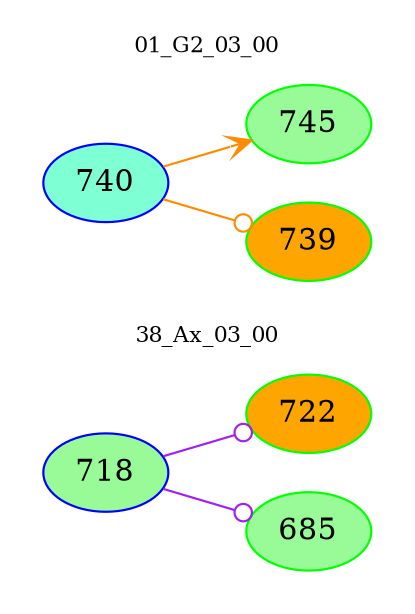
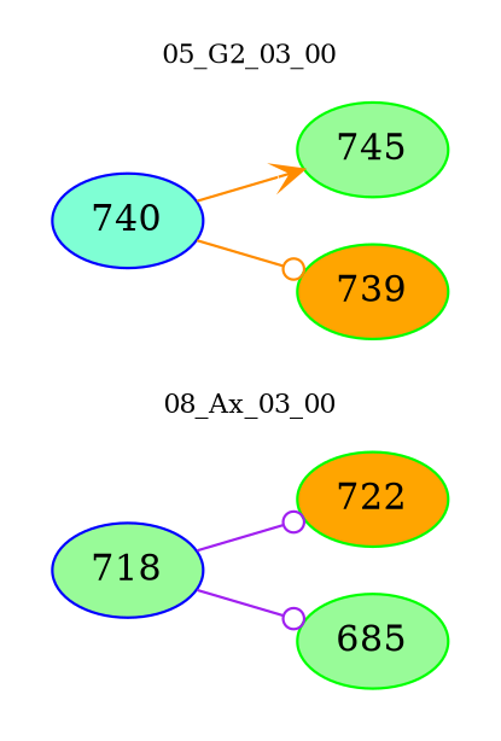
  digraph {
    fontname="DejaVu Serif"
    rankdir=LR
    node [color=green fillcolor=palegreen fontname="DejaVu Serif" style=filled]
    edge [arrowhead=odot color=purple fontname="DejaVu Serif"]
    n1 [color=blue label=718]
    n2 [label=685]
    n3 [fillcolor=orange label=722]
    n4 [color=blue fillcolor=aquamarine label=740]
    n5 [fillcolor=orange label=739]
    n6 [label=745]
    subgraph cluster_1 {
      color=white
      fontsize=10
-     label="38_Ax_03_00"
+     label="08_Ax_03_00"
      n1
      n2
      n3
    }
    subgraph cluster_2 {
      color=white
      fontsize=10
-     label="01_G2_03_00"
+     label="05_G2_03_00"
      n4
      n5
      n6
    }
    n1 -> n2
    n1 -> n3
    n4 -> n5 [color=darkorange]
    n4 -> n6 [arrowhead=vee color=darkorange]
  }
